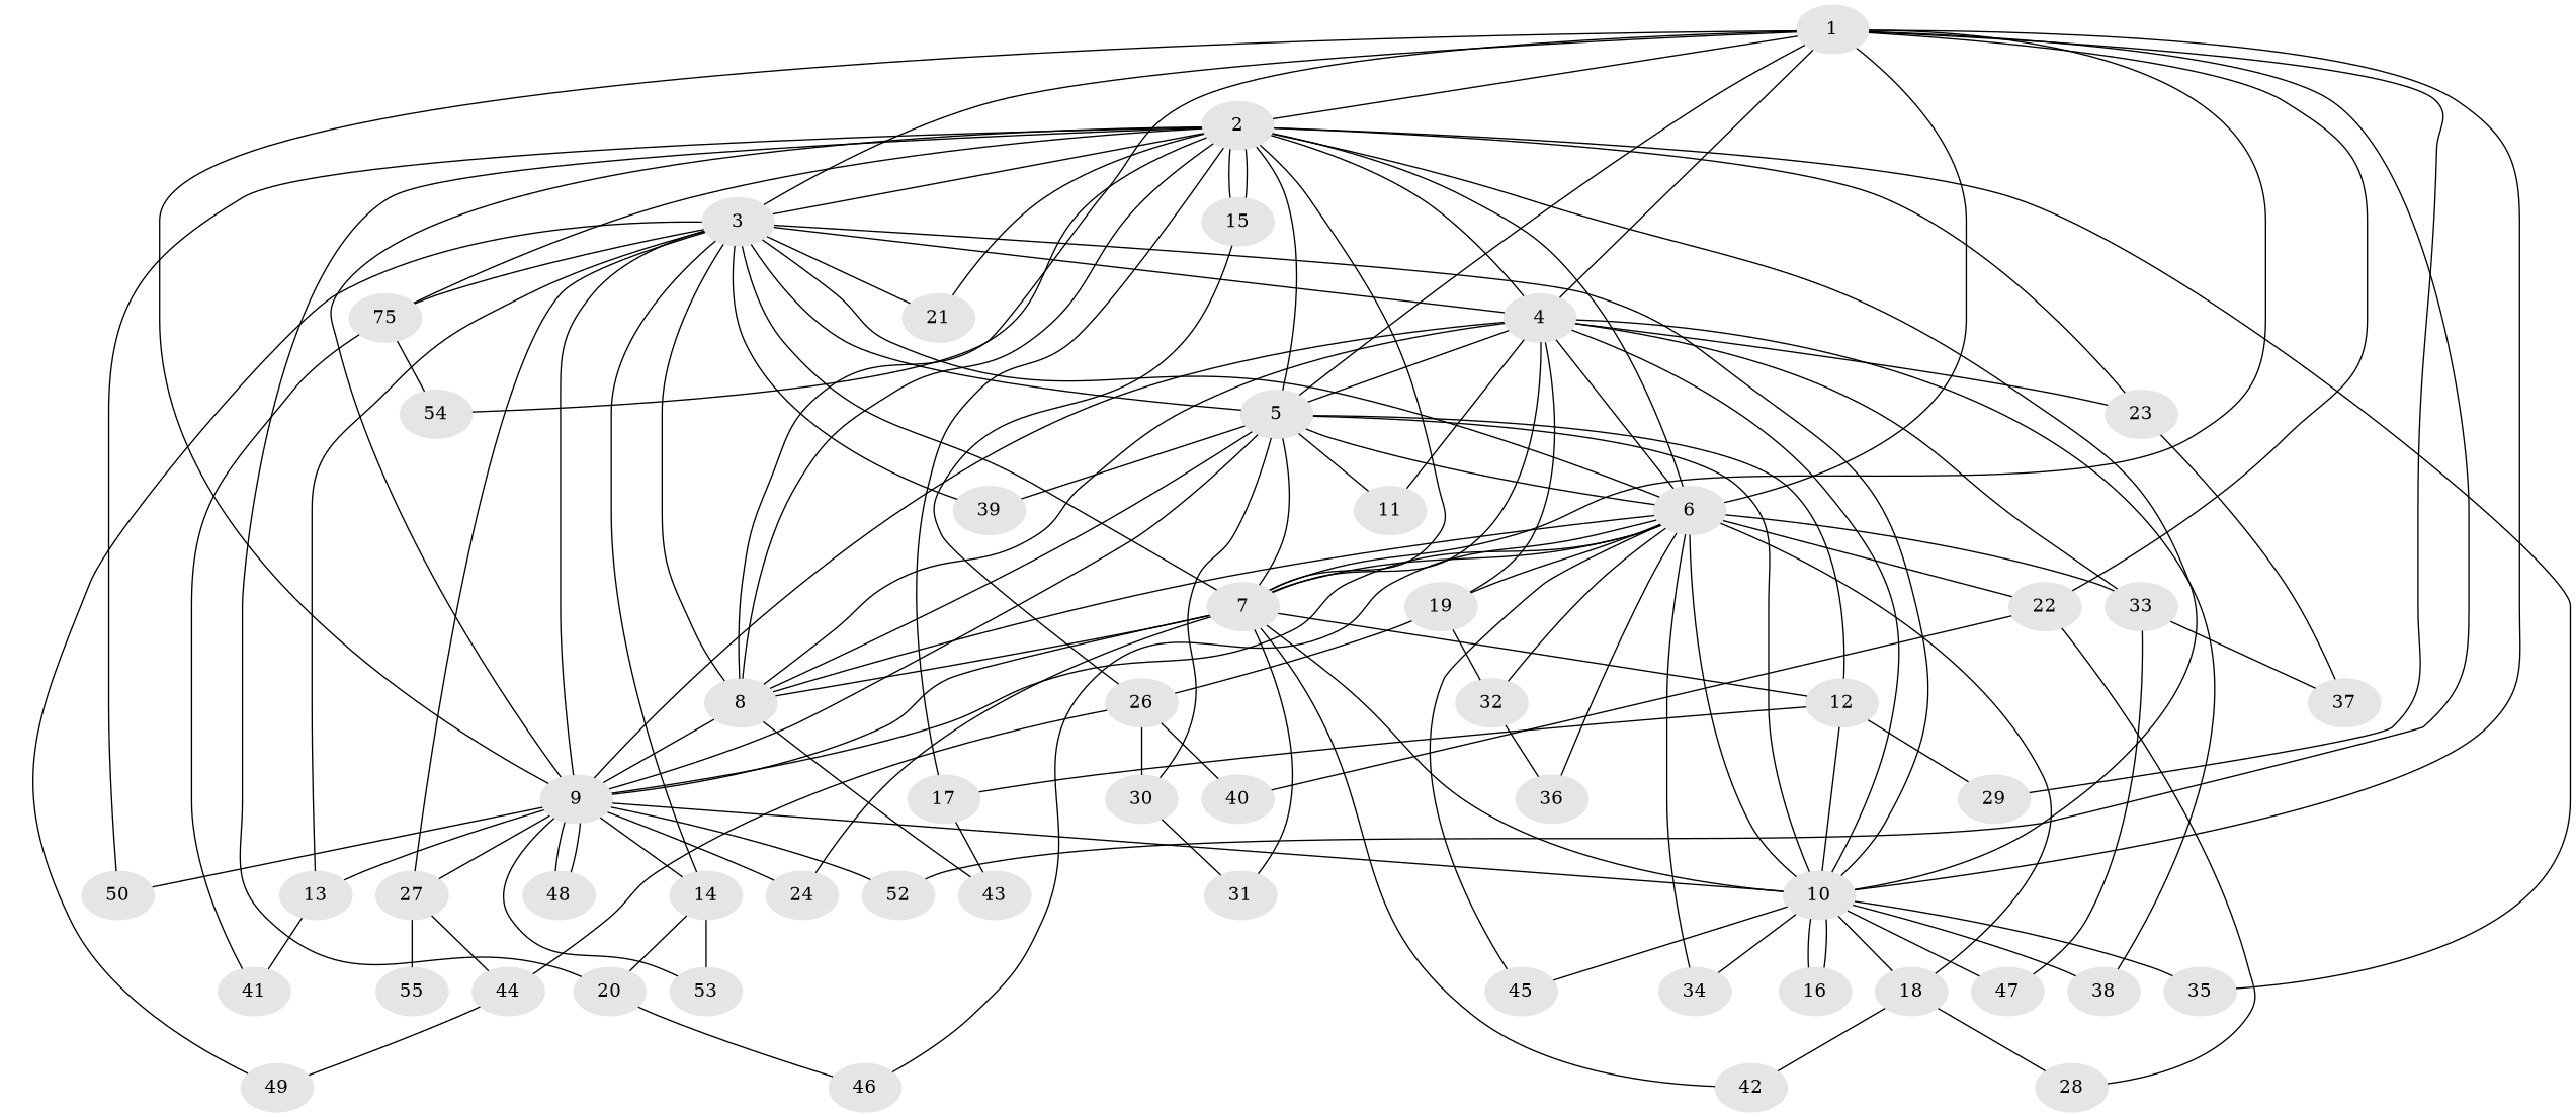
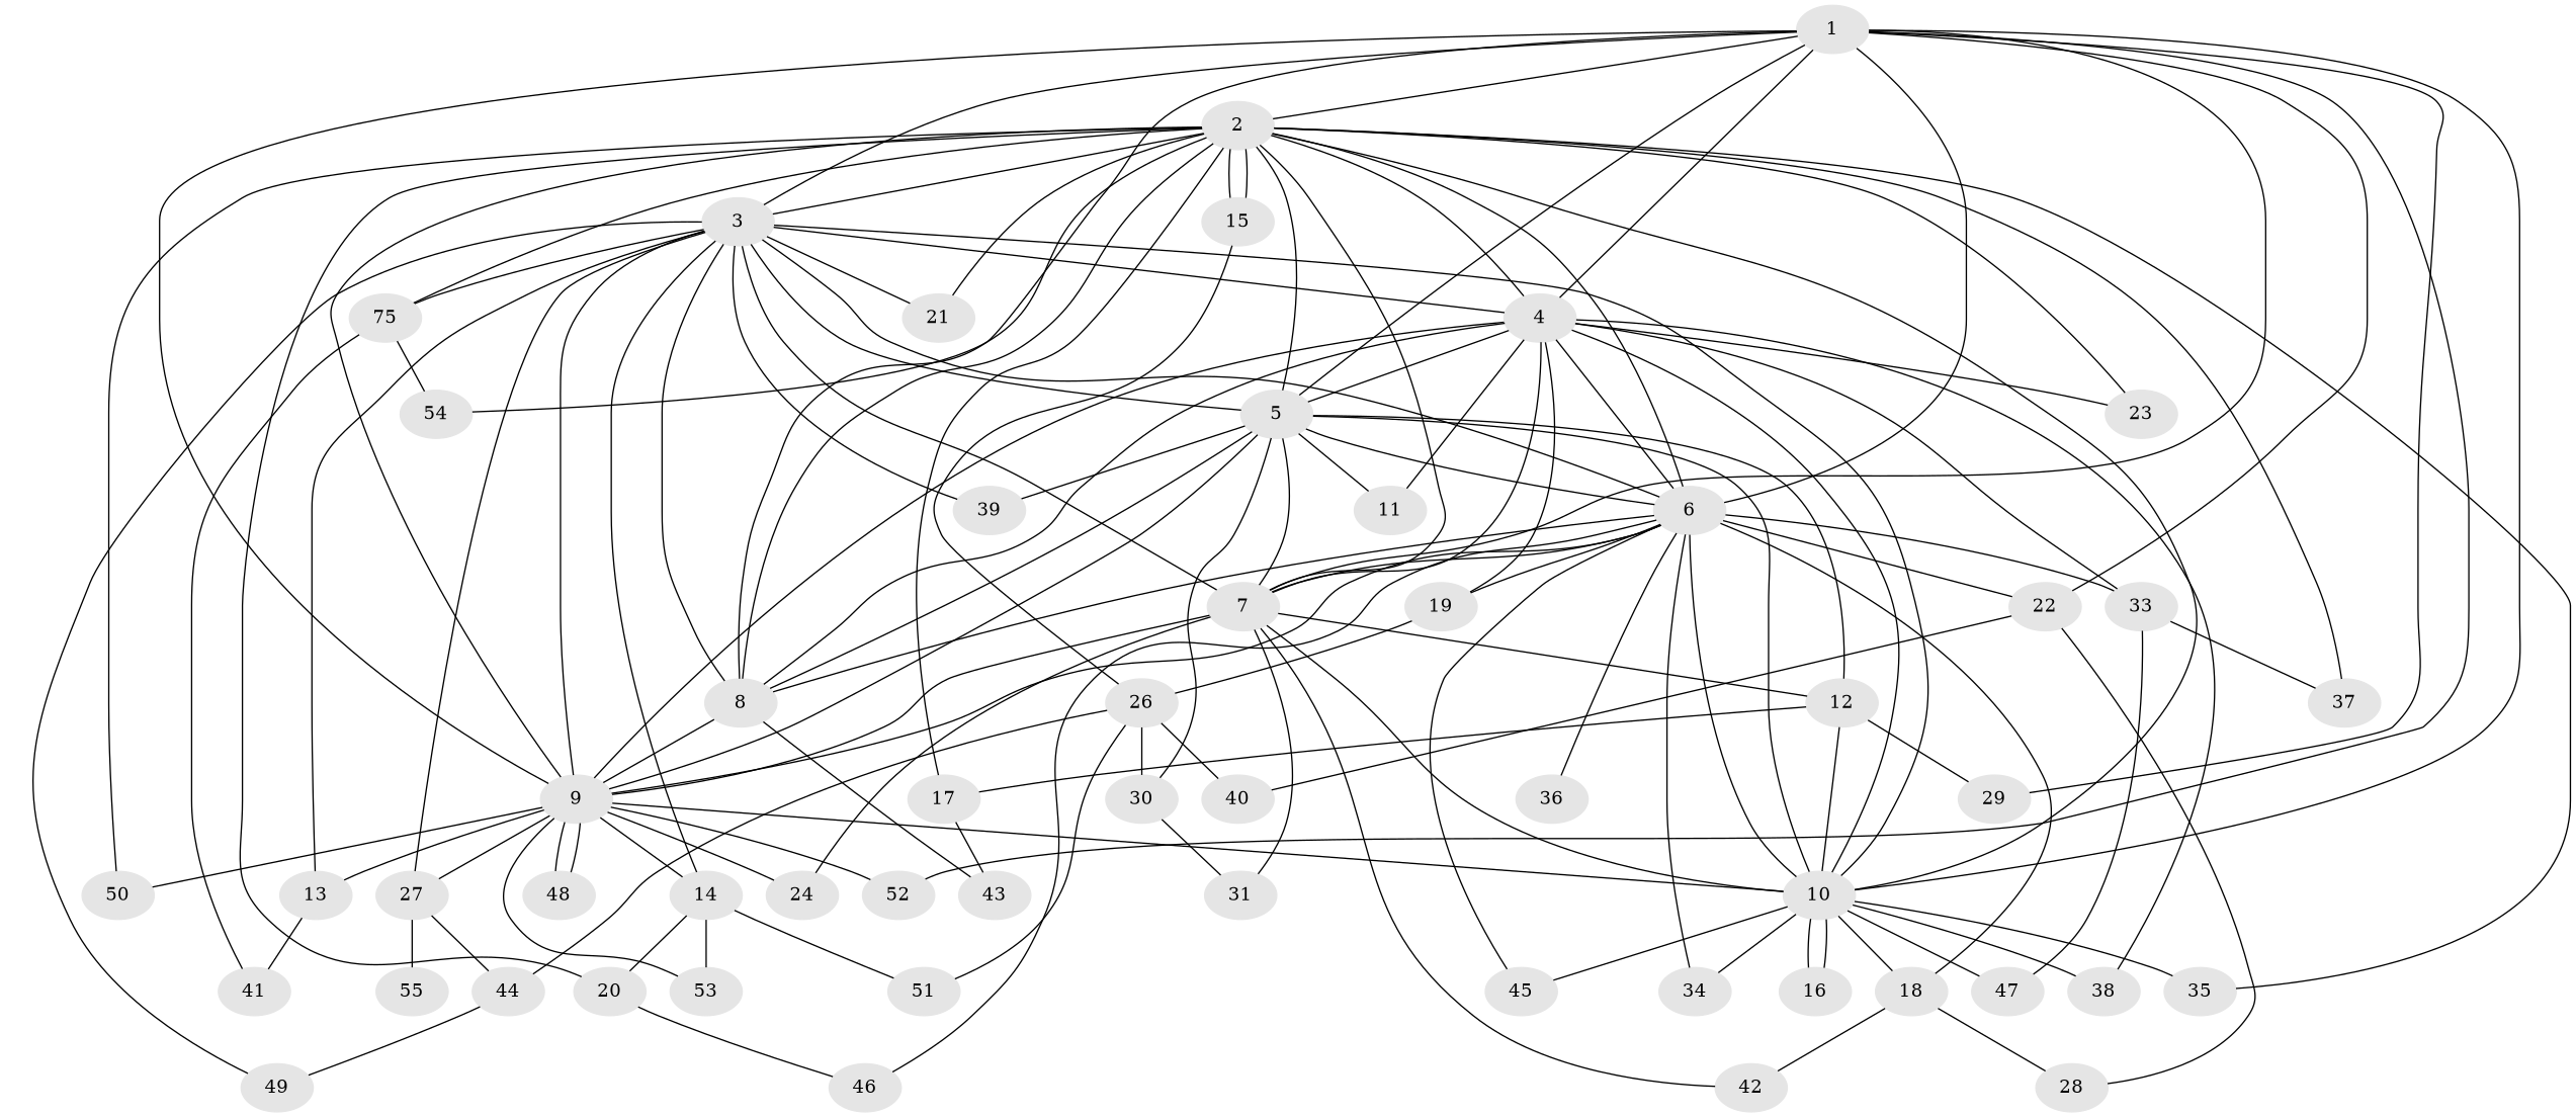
  graph {
    node [color=gray90 style=filled]
    1
    2
    3
    4
    5
    6
    7
    8
    9
    10
    22
    29
    52
    15
    17
    20
    21
    23
    n19 [label=75]
    35
    37
    50
    54
    13
    14
    27
    39
    49
    11
    19
    33
    38
    12
    30
    18
-   32
    34
    36
    45
    46
    24
    31
    42
    43
    48
    53
    16
    47
    28
    40
    26
    41
+   51
    55
    44
    1 -- 2
    1 -- 3
    1 -- 4
    1 -- 5
    1 -- 6
    1 -- 7
    1 -- 8
    1 -- 9
    1 -- 10
    1 -- 22
    1 -- 29
    1 -- 52
    2 -- 3
    2 -- 4
    2 -- 5
    2 -- 6
    2 -- 7
    2 -- 8
    2 -- 9
    2 -- 10
    2 -- 15
    2 -- 15
    2 -- 17
    2 -- 20
    2 -- 21
    2 -- 23
    2 -- n19
    2 -- 35
-   23 -- 37
+   2 -- 37
    2 -- 50
    2 -- 54
    3 -- 4
    3 -- 5
    3 -- 6
    3 -- 7
    3 -- 8
    3 -- 9
    3 -- 10
    3 -- 21
    3 -- n19
    3 -- 13
    3 -- 14
    3 -- 27
    3 -- 39
    3 -- 49
    4 -- 5
    4 -- 6
    4 -- 7
    4 -- 8
    4 -- 9
    4 -- 10
    4 -- 23
    4 -- 11
    4 -- 19
    4 -- 33
    4 -- 38
    5 -- 6
    5 -- 7
    5 -- 8
    5 -- 9
    5 -- 10
    5 -- 39
    5 -- 11
    5 -- 12
    5 -- 30
    6 -- 7
    6 -- 8
    6 -- 9
    6 -- 10
    6 -- 22
    6 -- 19
    6 -- 33
    6 -- 18
-   6 -- 32
    6 -- 34
    6 -- 36
    6 -- 45
    6 -- 46
-   7 -- 8
    7 -- 9
    7 -- 10
    7 -- 12
    7 -- 24
    7 -- 31
    7 -- 42
    8 -- 9
    8 -- 43
    9 -- 10
    9 -- 52
    9 -- 50
    9 -- 13
    9 -- 14
    9 -- 27
    9 -- 24
    9 -- 48
    9 -- 48
    9 -- 53
    10 -- 35
    10 -- 38
    10 -- 18
    10 -- 34
    10 -- 45
    10 -- 16
    10 -- 16
    10 -- 47
    22 -- 28
    22 -- 40
    15 -- 26
    17 -- 43
    20 -- 46
    n19 -- 54
    n19 -- 41
    13 -- 41
    14 -- 20
    14 -- 53
+   14 -- 51
    27 -- 55
    27 -- 44
-   19 -- 32
    19 -- 26
    33 -- 37
    33 -- 47
    12 -- 10
    12 -- 29
    12 -- 17
    30 -- 31
    18 -- 42
    18 -- 28
-   32 -- 36
    26 -- 30
    26 -- 40
+   26 -- 51
    26 -- 44
    44 -- 49
  }
